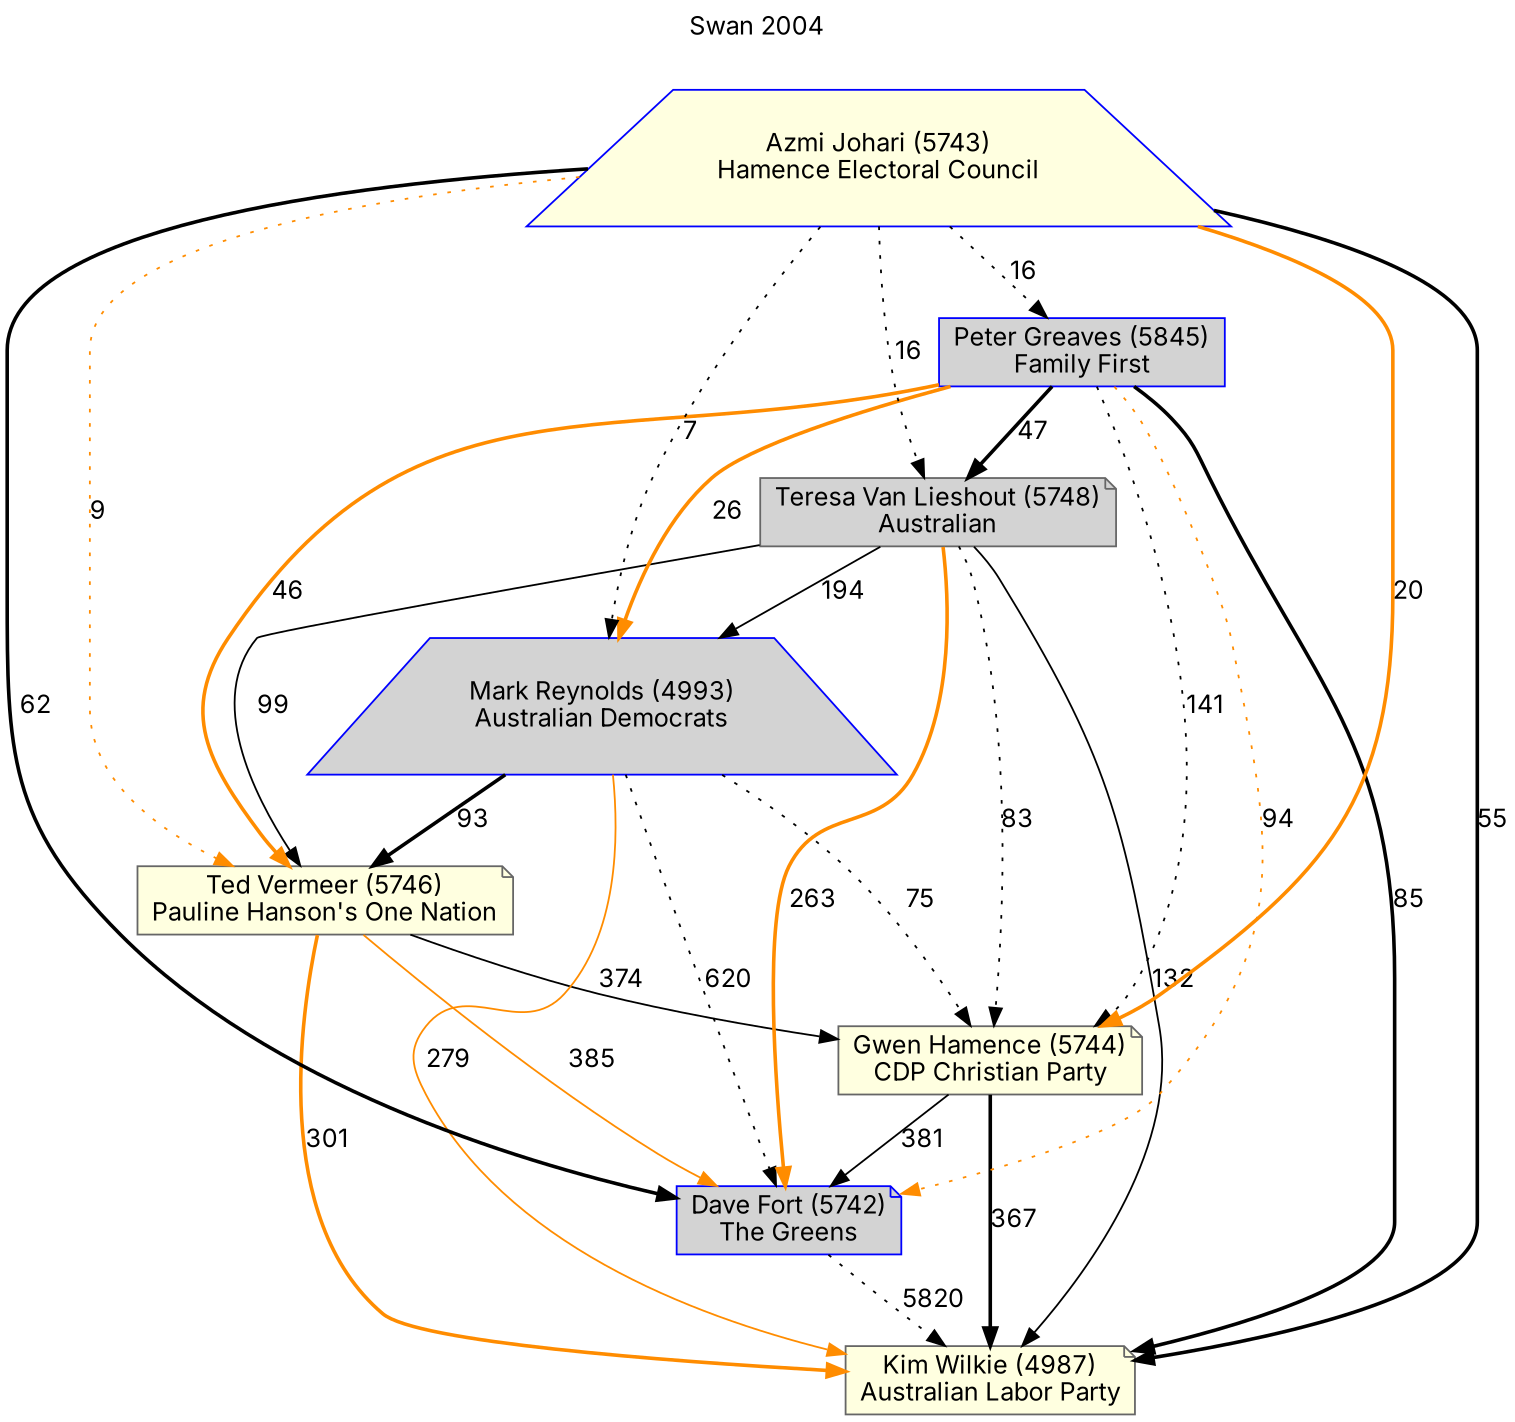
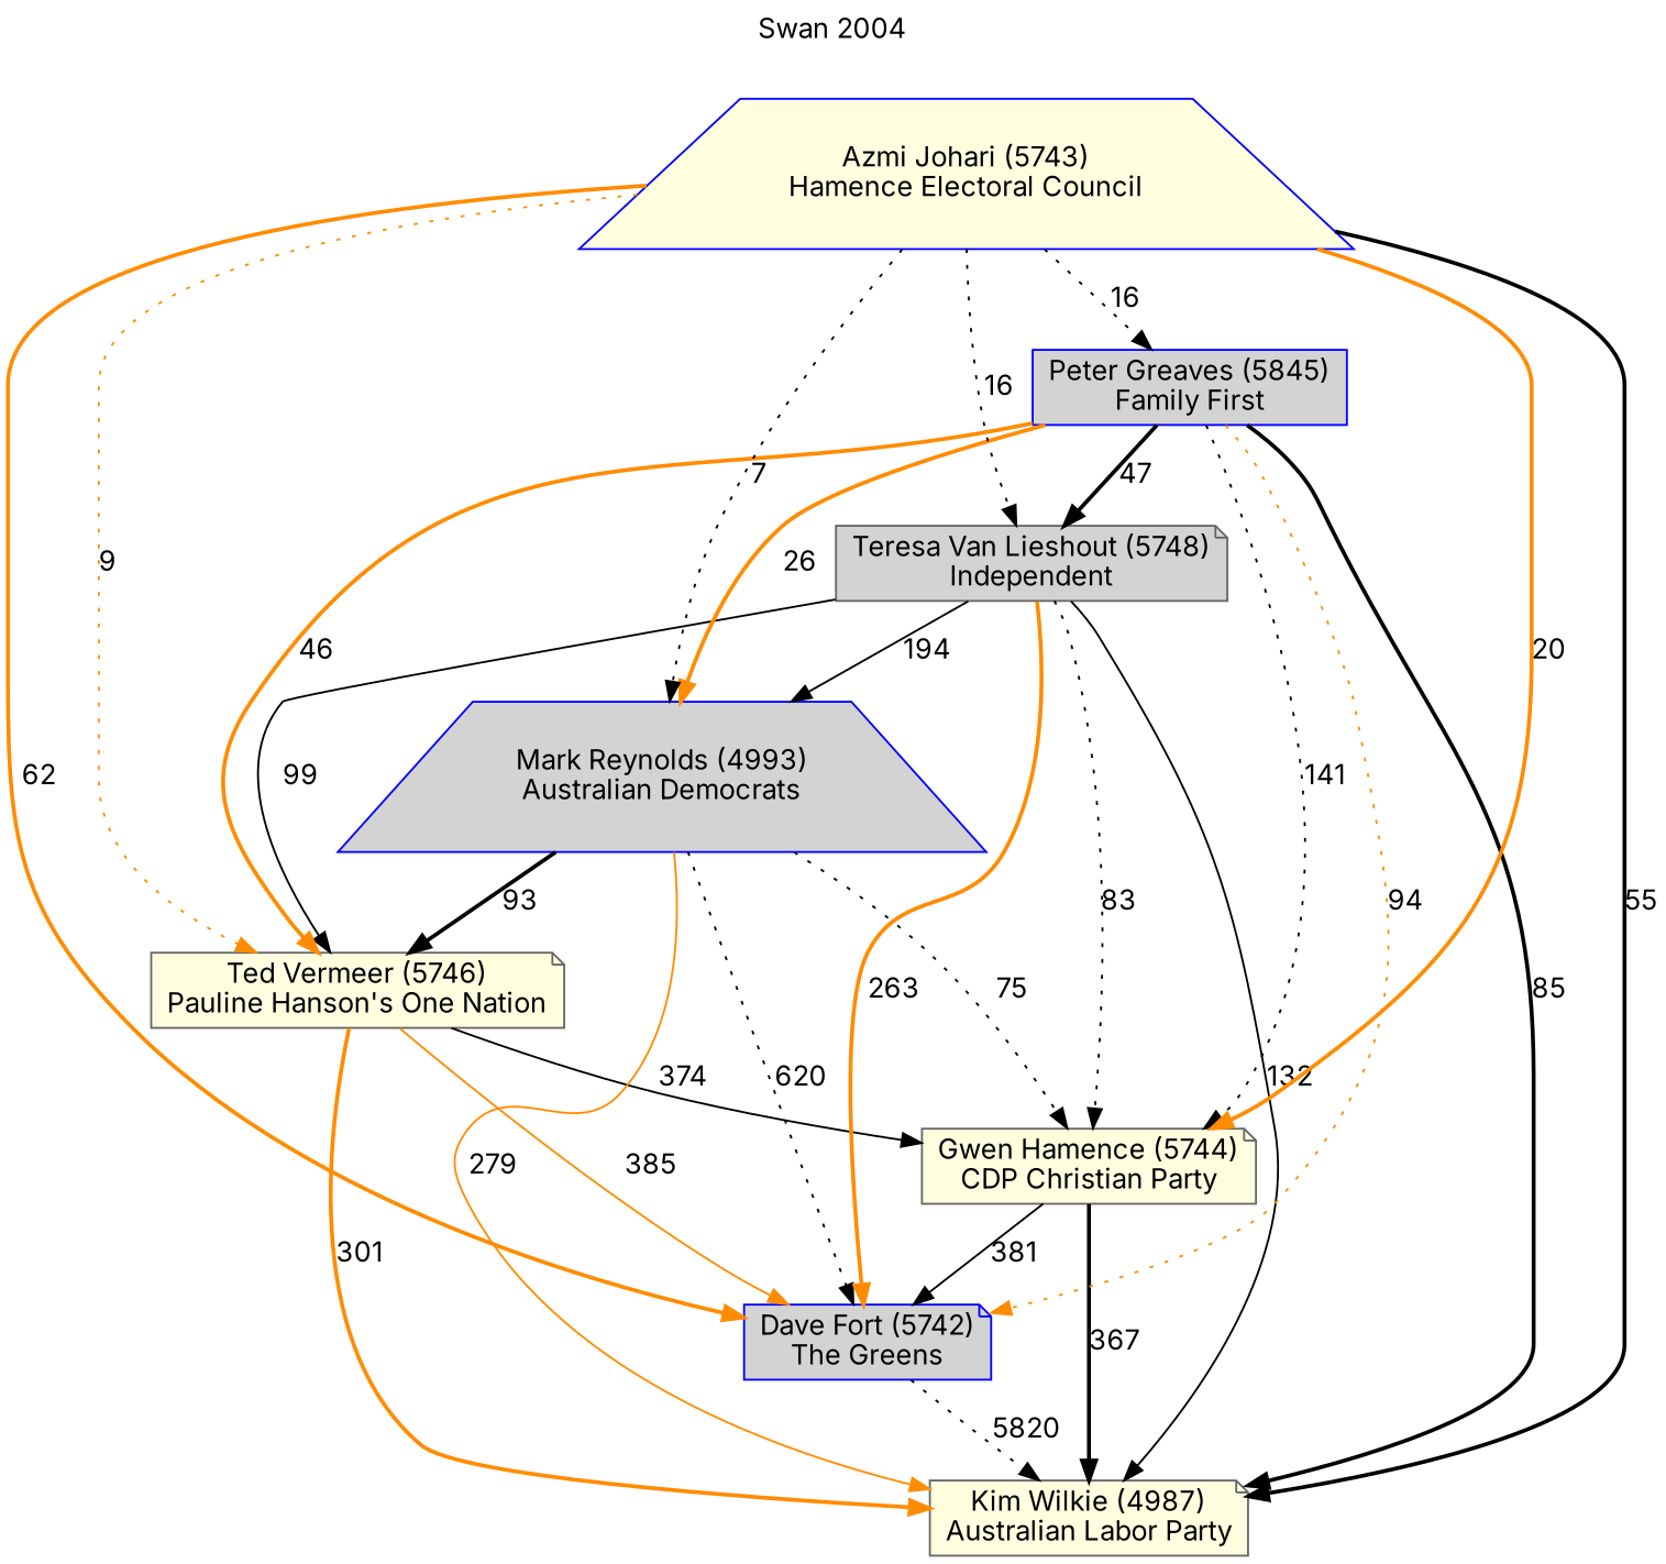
  digraph {
    fontname=Inter
    label="Swan 2004"
    labelloc=t
    mclimit=10
    node [color=gray40 fillcolor=lightyellow fontname=Inter shape=note style=filled]
    edge [color=black fontname=Inter style=bold]
    n1 [label="Kim Wilkie (4987)\nAustralian Labor Party"]
    n2 [color=blue fillcolor=lightgrey label="Dave Fort (5742)\nThe Greens"]
    n3 [label="Gwen Hamence (5744)\nCDP Christian Party"]
    n4 [label="Ted Vermeer (5746)\nPauline Hanson's One Nation"]
    n5 [color=blue fillcolor=lightgrey label="Mark Reynolds (4993)\nAustralian Democrats" shape=trapezium]
-   n6 [fillcolor=lightgrey label="Teresa Van Lieshout (5748)\nAustralian"]
+   n6 [fillcolor=lightgrey label="Teresa Van Lieshout (5748)\nIndependent"]
    n7 [color=blue fillcolor=lightgrey label="Peter Greaves (5845)\nFamily First" shape=box]
    n8 [color=blue label="Azmi Johari (5743)\nHamence Electoral Council" shape=trapezium]
    n2 -> n1 [label=5820 style=dotted]
    n3 -> n1 [label=367]
    n3 -> n2 [label=381 style=solid]
    n4 -> n1 [color=darkorange label=301]
    n4 -> n2 [color=darkorange label=385 style=solid]
    n4 -> n3 [label=374 style=solid]
    n5 -> n1 [color=darkorange label=279 style=solid]
    n5 -> n2 [label=620 style=dotted]
    n5 -> n3 [label=75 style=dotted]
    n5 -> n4 [label=93]
    n6 -> n1 [label=132 style=solid]
    n6 -> n2 [color=darkorange label=263]
    n6 -> n3 [label=83 style=dotted]
    n6 -> n4 [label=99 style=solid]
    n6 -> n5 [label=194 style=solid]
    n7 -> n1 [label=85]
    n7 -> n2 [color=darkorange label=94 style=dotted]
    n7 -> n3 [label=141 style=dotted]
    n7 -> n4 [color=darkorange label=46]
    n7 -> n5 [color=darkorange label=26]
    n7 -> n6 [label=47]
    n8 -> n1 [label=55]
-   n8 -> n2 [label=62]
+   n8 -> n2 [color=darkorange label=62]
    n8 -> n3 [color=darkorange label=20]
    n8 -> n4 [color=darkorange label=9 style=dotted]
    n8 -> n5 [label=7 style=dotted]
    n8 -> n6 [label=16 style=dotted]
    n8 -> n7 [label=16 style=dotted]
  }
